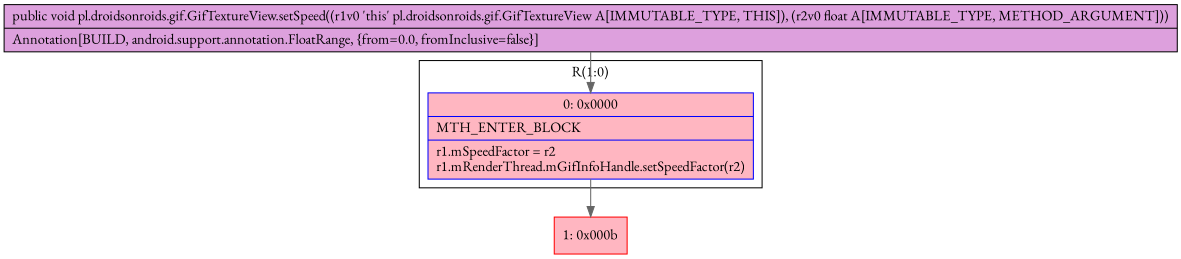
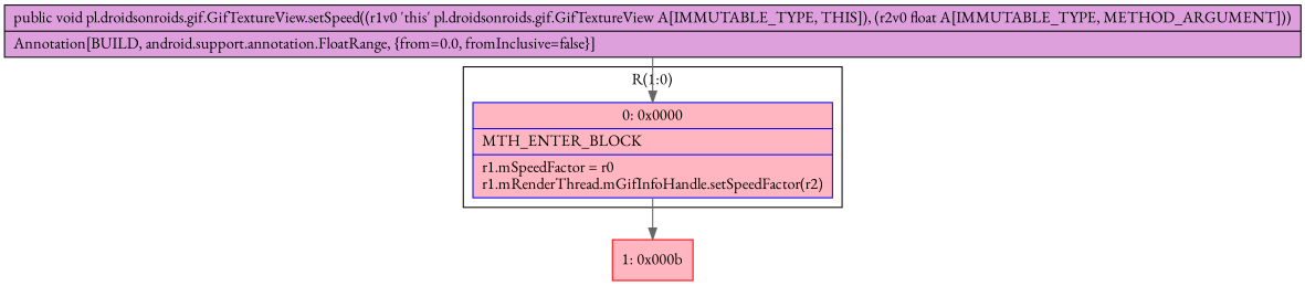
  digraph {
    fontname="EB Garamond"
    node [shape=record style=filled fillcolor=lightpink fontname="EB Garamond"]
    edge [color=gray40 fontname="EB Garamond"]
-   n1 [color=blue label="{0\:\ 0x0000|MTH_ENTER_BLOCK\l|r1.mSpeedFactor = r2\lr1.mRenderThread.mGifInfoHandle.setSpeedFactor(r2)\l}"]
+   n1 [color=blue label="{0\:\ 0x0000|MTH_ENTER_BLOCK\l|r1.mSpeedFactor = r0\lr1.mRenderThread.mGifInfoHandle.setSpeedFactor(r2)\l}"]
    n2 [color=red label="{1\:\ 0x000b}"]
    n3 [label="{public void pl.droidsonroids.gif.GifTextureView.setSpeed((r1v0 'this' pl.droidsonroids.gif.GifTextureView A[IMMUTABLE_TYPE, THIS]), (r2v0 float A[IMMUTABLE_TYPE, METHOD_ARGUMENT]))  | Annotation[BUILD, android.support.annotation.FloatRange, \{from=0.0, fromInclusive=false\}]\l}" fillcolor=plum]
    subgraph cluster_1 {
      label="R(1:0)"
      n1
    }
    n1 -> n2
    n3 -> n1
  }
